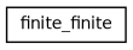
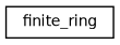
  digraph {
    rankdir=TB
-   n1 [color=black fillcolor=white fontname=Helvetica fontsize=10 height=0.2 label=finite_finite shape=record style=filled width=0.4]
+   n1 [color=black fillcolor=white fontname=Helvetica fontsize=10 height=0.2 label=finite_ring shape=record style=filled width=0.4]
  }
